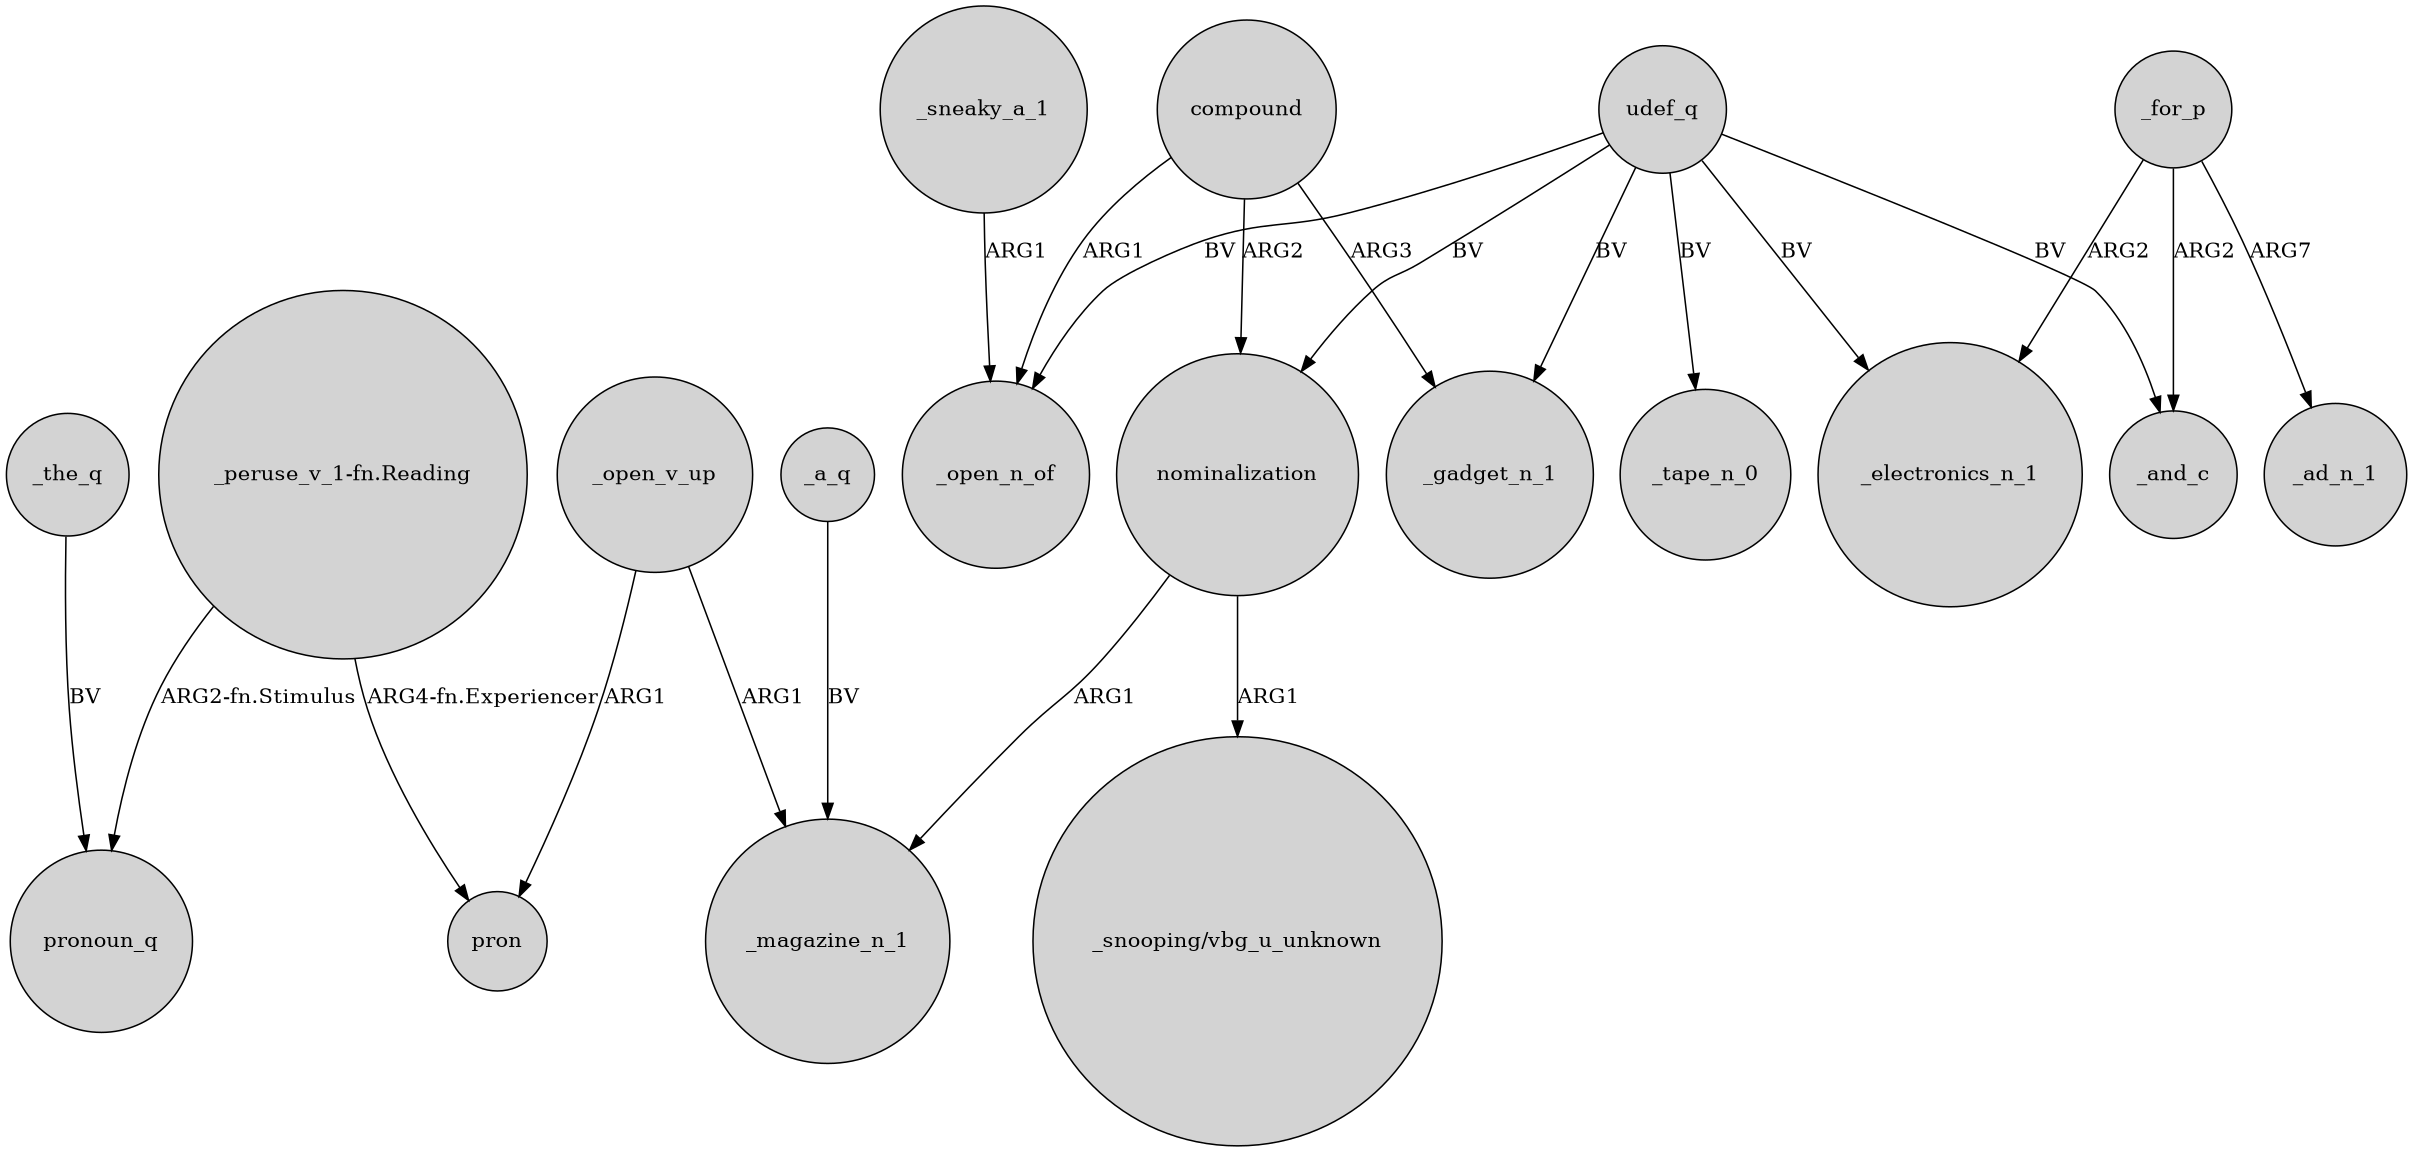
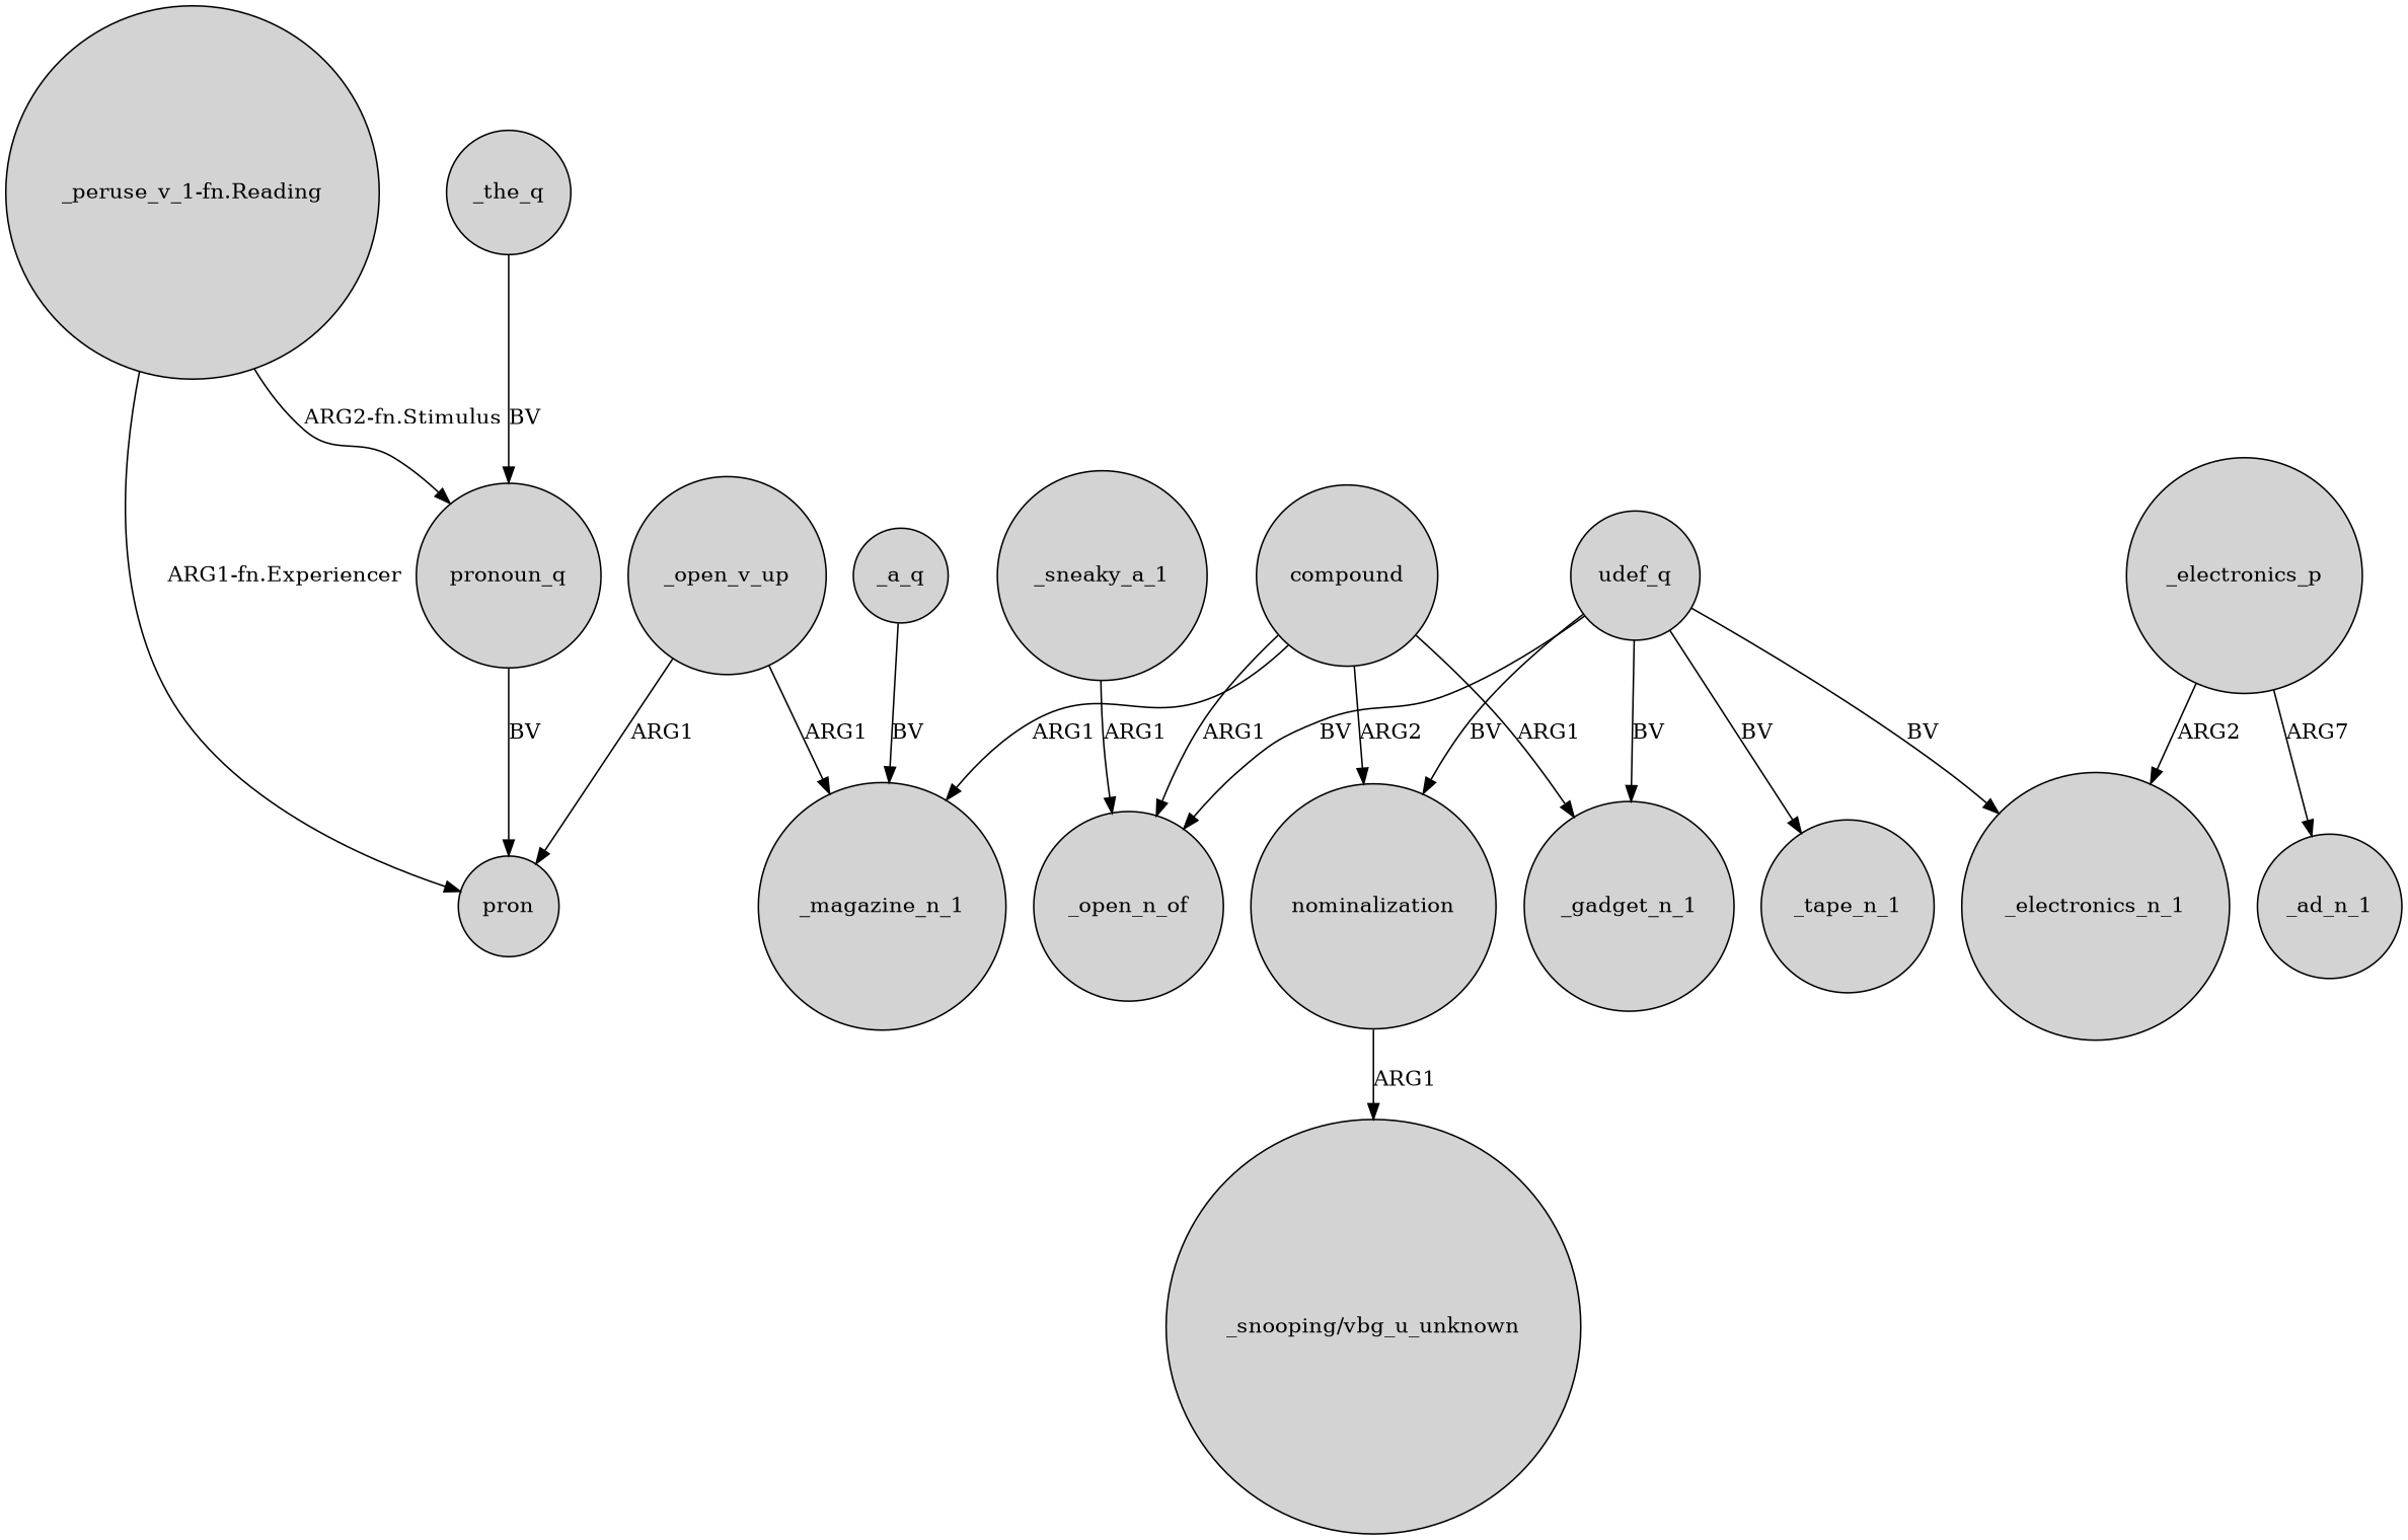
  digraph {
    node [shape=circle style=filled]
    "_peruse_v_1-fn.Reading"
    pron
    pronoun_q
    _open_v_up
    _magazine_n_1
    compound
    _gadget_n_1
    nominalization
    n9 [label=_open_n_of]
    "_snooping/vbg_u_unknown"
-   _for_p
+   _for_p [label=_electronics_p]
    _ad_n_1
    _electronics_n_1
-   _and_c
    udef_q
-   _tape_n_1 [label=_tape_n_0]
+   _tape_n_1
    _sneaky_a_1
    _the_q
    _a_q
-   "_peruse_v_1-fn.Reading" -> pron [label="ARG4-fn.Experiencer"]
+   "_peruse_v_1-fn.Reading" -> pron [label="ARG1-fn.Experiencer"]
    "_peruse_v_1-fn.Reading" -> pronoun_q [label="ARG2-fn.Stimulus"]
+   pronoun_q -> pron [label=BV]
    _open_v_up -> pron [label=ARG1]
    _open_v_up -> _magazine_n_1 [label=ARG1]
-   nominalization -> _magazine_n_1 [label=ARG1]
-   compound -> _gadget_n_1 [label=ARG3]
+   compound -> _magazine_n_1 [label=ARG1]
+   compound -> _gadget_n_1 [label=ARG1]
    compound -> nominalization [label=ARG2]
    compound -> n9 [label=ARG1]
    nominalization -> "_snooping/vbg_u_unknown" [label=ARG1]
    _for_p -> _ad_n_1 [label=ARG7]
    _for_p -> _electronics_n_1 [label=ARG2]
-   _for_p -> _and_c [label=ARG2]
    udef_q -> _gadget_n_1 [label=BV]
    udef_q -> nominalization [label=BV]
    udef_q -> n9 [label=BV]
    udef_q -> _electronics_n_1 [label=BV]
-   udef_q -> _and_c [label=BV]
    udef_q -> _tape_n_1 [label=BV]
    _sneaky_a_1 -> n9 [label=ARG1]
    _the_q -> pronoun_q [label=BV]
    _a_q -> _magazine_n_1 [label=BV]
  }
